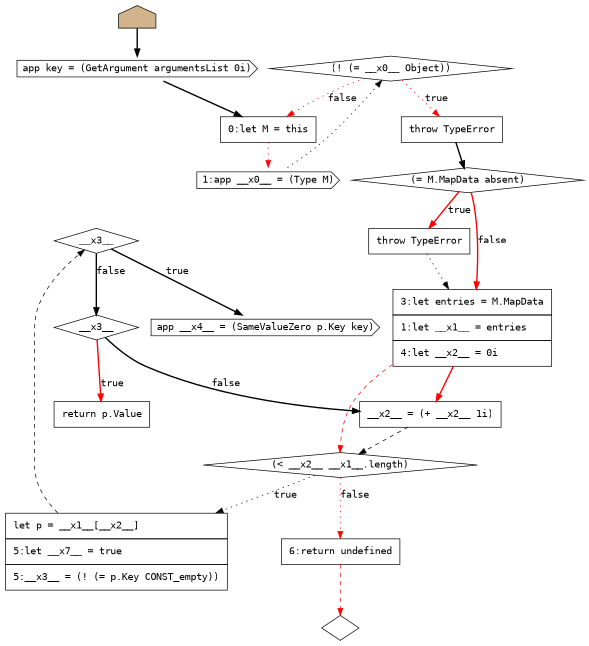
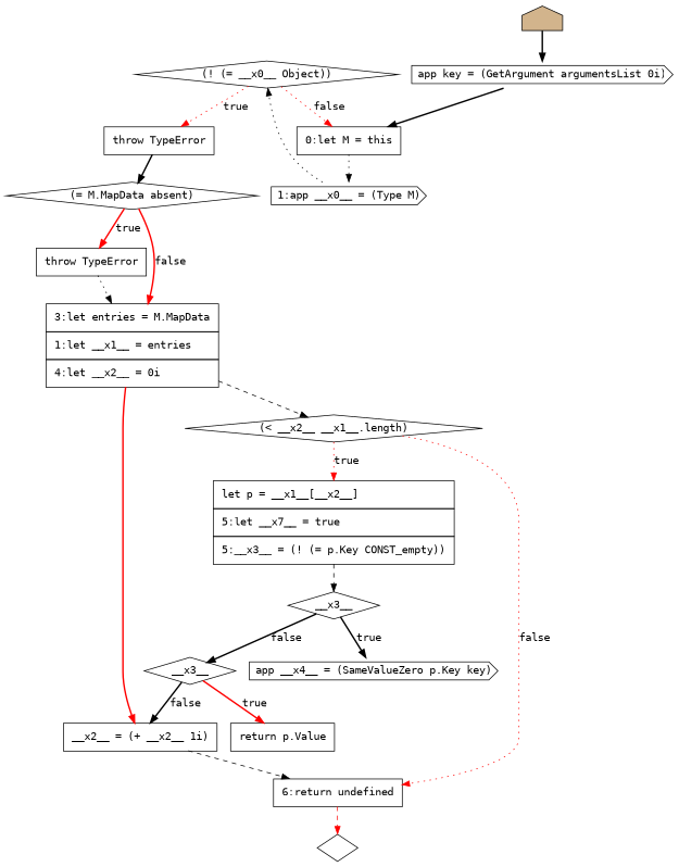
  digraph {
    fontname="DejaVu Sans Mono"
    node [color=black fillcolor=white fontname="DejaVu Sans Mono" shape=none style=filled]
    edge [color=black fontname="DejaVu Sans Mono" style=bold]
    n1 [label=<<font color="black">__x3__</font>> shape=diamond]
    n2 [label=<<font color="black">app __x4__ = (SameValueZero p.Key key)</font>> shape=cds]
    n3 [label=<<font color="black">__x3__</font>> shape=diamond]
    n4 [label=<<font color="black">     <table border="0" cellborder="1" cellspacing="0" cellpadding="10">       <tr><td align="left">return p.Value</td></tr>     </table>   </font>> margin=0]
    n5 [label=<<font color="black">     <table border="0" cellborder="1" cellspacing="0" cellpadding="10">       <tr><td align="left">__x2__ = (+ __x2__ 1i)</td></tr>     </table>   </font>> margin=0]
    n6 [label=<<font color="black">(&lt; __x2__ __x1__.length)</font>> shape=diamond]
    n7 [label=<<font color="black">1:app __x0__ = (Type M)</font>> shape=cds]
    n8 [label=<<font color="black">(! (= __x0__ Object))</font>> shape=diamond]
    n9 [label=<<font color="black">     <table border="0" cellborder="1" cellspacing="0" cellpadding="10">       <tr><td align="left">throw TypeError</td></tr>     </table>   </font>> margin=0]
    n10 [label=<<font color="black">     <table border="0" cellborder="1" cellspacing="0" cellpadding="10">       <tr><td align="left">0:let M = this</td></tr>     </table>   </font>> margin=0]
    n11 [label=<<font color="black">(= M.MapData absent)</font>> shape=diamond]
    n12 [label=<<font color="black">     <table border="0" cellborder="1" cellspacing="0" cellpadding="10">       <tr><td align="left">throw TypeError</td></tr>     </table>   </font>> margin=0]
    n13 [label=<<font color="black">     <table border="0" cellborder="1" cellspacing="0" cellpadding="10">       <tr><td align="left">3:let entries = M.MapData</td></tr>       <tr><td align="left">1:let __x1__ = entries</td></tr>       <tr><td align="left">4:let __x2__ = 0i</td></tr>     </table>   </font>> margin=0]
    n14 [label=<<font color="black">     <table border="0" cellborder="1" cellspacing="0" cellpadding="10">       <tr><td align="left">let p = __x1__[__x2__]</td></tr>       <tr><td align="left">5:let __x7__ = true</td></tr>       <tr><td align="left">5:__x3__ = (! (= p.Key CONST_empty))</td></tr>     </table>   </font>> margin=0]
    n15 [label=" " shape=diamond]
    n16 [label=<<font color="black">     <table border="0" cellborder="1" cellspacing="0" cellpadding="10">       <tr><td align="left">6:return undefined</td></tr>     </table>   </font>> margin=0]
    n17 [fillcolor=tan label=" " shape=house]
    n18 [label=<<font color="black">app key = (GetArgument argumentsList 0i)</font>> shape=cds]
    n1 -> n2 [label=<<font color="black">true</font>>]
    n1 -> n3 [label=<<font color="black">false</font>>]
    n3 -> n4 [color=red label=<<font color="black">true</font>>]
    n3 -> n5 [label=<<font color="black">false</font>>]
-   n5 -> n6 [style=dashed]
-   n6 -> n14 [label=<<font color="black">true</font>> style=dotted]
+   n5 -> n16 [style=dashed]
+   n6 -> n14 [color=red label=<<font color="black">true</font>> style=dotted]
    n6 -> n16 [color=red label=<<font color="black">false</font>> style=dotted]
    n7 -> n8 [style=dotted]
    n8 -> n9 [color=red label=<<font color="black">true</font>> style=dotted]
    n8 -> n10 [color=red label=<<font color="black">false</font>> style=dotted]
    n9 -> n11
-   n10 -> n7 [color=red style=dotted]
+   n10 -> n7 [style=dotted]
    n11 -> n12 [color=red label=<<font color="black">true</font>>]
    n11 -> n13 [color=red label=<<font color="black">false</font>>]
    n12 -> n13 [style=dotted]
    n13 -> n5 [color=red]
-   n13 -> n6 [color=red style=dashed]
+   n13 -> n6 [style=dashed]
    n14 -> n1 [style=dashed]
    n16 -> n15 [color=red style=dashed]
    n17 -> n18
    n18 -> n10
  }
